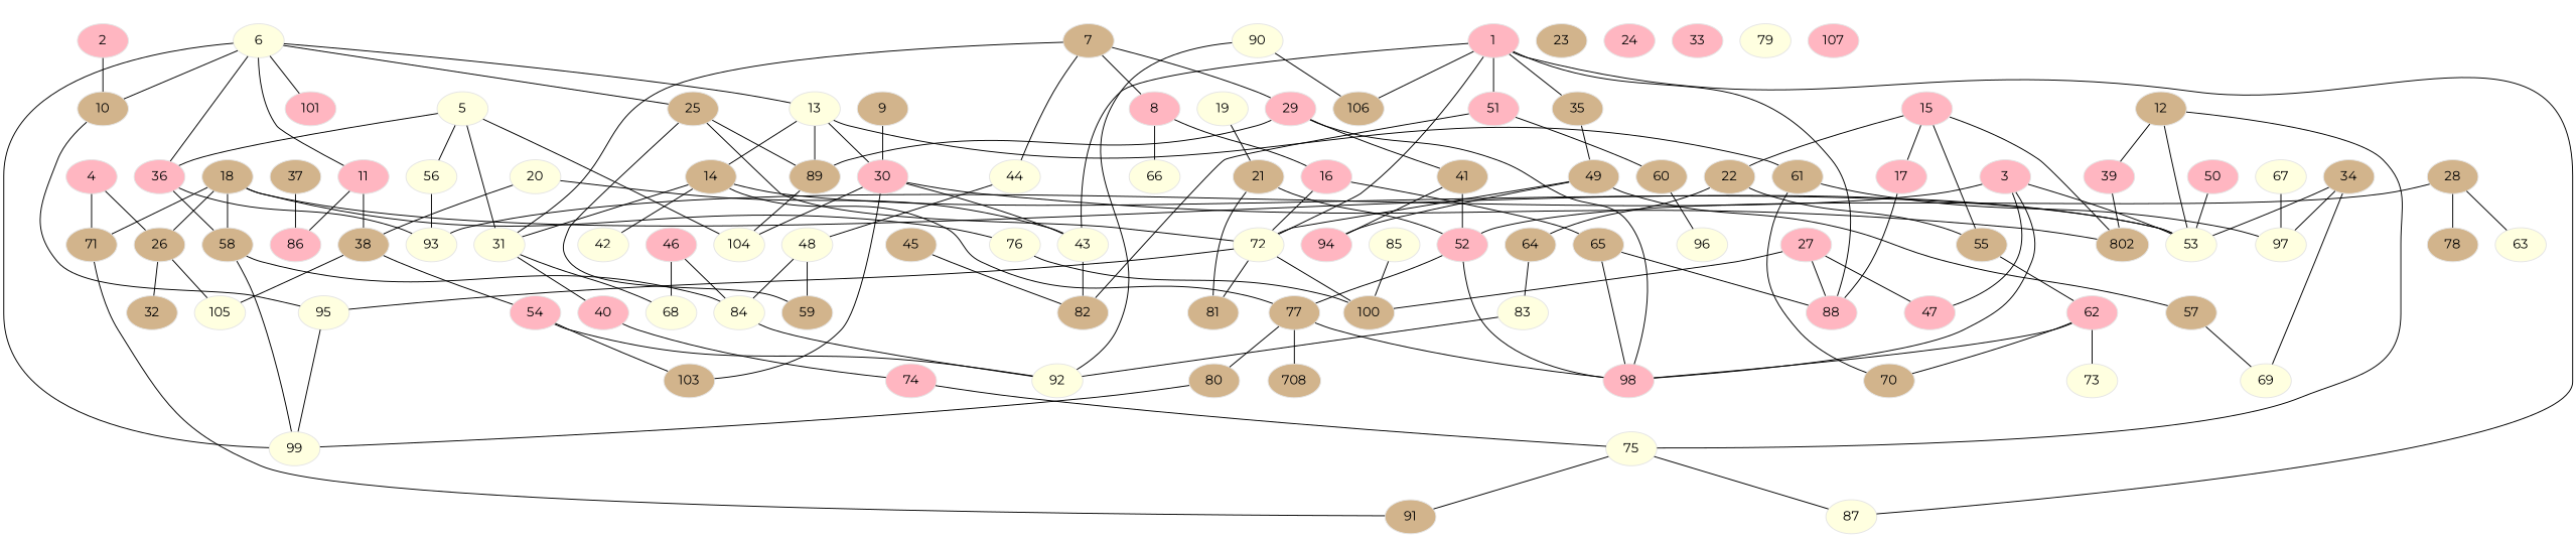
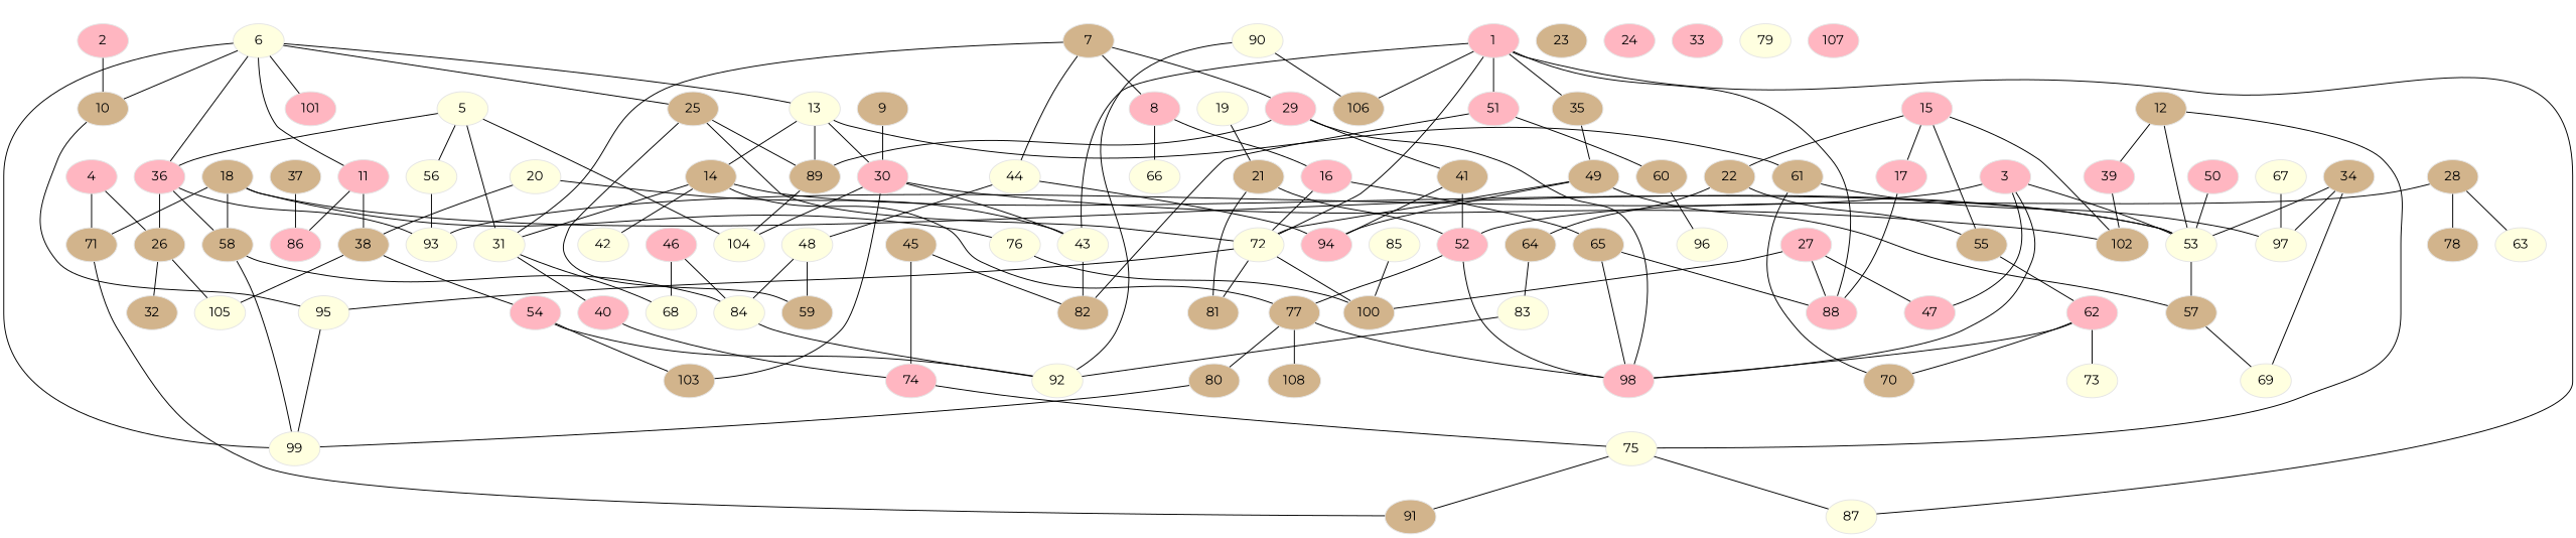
  graph {
    fontname=Montserrat
    node [color=gray90 fillcolor=tan fontname=Montserrat style=filled]
    edge [fontname=Montserrat]
    1 [fillcolor=lightpink]
    35
    43 [fillcolor=lightyellow]
    51 [fillcolor=lightpink]
    72 [fillcolor=lightyellow]
    87 [fillcolor=lightyellow]
    88 [fillcolor=lightpink]
    106
    49
    82
    60
    95 [fillcolor=lightyellow]
    81
    100
    2 [fillcolor=lightpink]
    10
    3 [fillcolor=lightpink]
    47 [fillcolor=lightpink]
    53 [fillcolor=lightyellow]
    93 [fillcolor=lightyellow]
    98 [fillcolor=lightpink]
    57
    4 [fillcolor=lightpink]
    26
    71
    32
    105 [fillcolor=lightyellow]
    91
    5 [fillcolor=lightyellow]
    31 [fillcolor=lightyellow]
    36 [fillcolor=lightpink]
    56 [fillcolor=lightyellow]
    104 [fillcolor=lightyellow]
    40 [fillcolor=lightpink]
    68 [fillcolor=lightyellow]
    58
    99 [fillcolor=lightyellow]
    84 [fillcolor=lightyellow]
    6 [fillcolor=lightyellow]
    11 [fillcolor=lightpink]
    13 [fillcolor=lightyellow]
    25
    101 [fillcolor=lightpink]
    38
    86 [fillcolor=lightpink]
    30 [fillcolor=lightpink]
    14
    61
    89
    59
    7
    8 [fillcolor=lightpink]
    29 [fillcolor=lightpink]
    44 [fillcolor=lightyellow]
    16 [fillcolor=lightpink]
    66 [fillcolor=lightyellow]
    41
    94 [fillcolor=lightpink]
    48 [fillcolor=lightyellow]
    65
    9
-   102 [label=802]
+   102
    103
    54 [fillcolor=lightpink]
    12
    39 [fillcolor=lightpink]
    75 [fillcolor=lightyellow]
    42 [fillcolor=lightyellow]
    77
    97 [fillcolor=lightyellow]
    70
    80
-   108 [label=708]
+   108
    15 [fillcolor=lightpink]
    17 [fillcolor=lightpink]
    22
    55
    64
    62 [fillcolor=lightpink]
    18
    76 [fillcolor=lightyellow]
    19 [fillcolor=lightyellow]
    21
    52 [fillcolor=lightpink]
    20 [fillcolor=lightyellow]
    83 [fillcolor=lightyellow]
    23
    24 [fillcolor=lightpink]
    27 [fillcolor=lightpink]
    28
    63 [fillcolor=lightyellow]
    78
    74 [fillcolor=lightpink]
    33 [fillcolor=lightpink]
    34
    69 [fillcolor=lightyellow]
    37
    92 [fillcolor=lightyellow]
    45
    46 [fillcolor=lightpink]
    50 [fillcolor=lightpink]
    96 [fillcolor=lightyellow]
    73 [fillcolor=lightyellow]
    67 [fillcolor=lightyellow]
    79 [fillcolor=lightyellow]
    85 [fillcolor=lightyellow]
    90 [fillcolor=lightyellow]
    107 [fillcolor=lightpink]
    1 -- 35
    1 -- 43
    1 -- 51
    1 -- 72
    1 -- 87
    1 -- 88
    1 -- 106
    35 -- 49
    43 -- 82
    51 -- 82
    51 -- 60
    72 -- 95
    72 -- 81
    72 -- 100
    49 -- 72
    49 -- 57
    49 -- 94
    60 -- 96
    95 -- 99
    2 -- 10
    10 -- 95
    3 -- 47
    3 -- 53
    3 -- 93
    3 -- 98
+   53 -- 57
    57 -- 69
    4 -- 26
    4 -- 71
    26 -- 32
    26 -- 105
    71 -- 91
    5 -- 31
    5 -- 36
    5 -- 56
    5 -- 104
    31 -- 40
    31 -- 68
    36 -- 93
    36 -- 58
    56 -- 93
    40 -- 74
    58 -- 99
    58 -- 84
    84 -- 92
    6 -- 10
    6 -- 36
    6 -- 99
    6 -- 11
    6 -- 13
    6 -- 25
    6 -- 101
    11 -- 38
    11 -- 86
    13 -- 30
    13 -- 14
    13 -- 61
    13 -- 89
    25 -- 72
    25 -- 89
    25 -- 59
    38 -- 105
    38 -- 54
    30 -- 43
    30 -- 104
    30 -- 102
    30 -- 103
    14 -- 53
    14 -- 31
    14 -- 42
    14 -- 77
    61 -- 97
    61 -- 70
    89 -- 104
    7 -- 31
    7 -- 8
    7 -- 29
    7 -- 44
    8 -- 16
    8 -- 66
    29 -- 98
    29 -- 89
    29 -- 41
+   44 -- 94
    44 -- 48
    16 -- 72
    16 -- 65
    41 -- 94
    41 -- 52
    48 -- 84
    48 -- 59
    65 -- 88
    65 -- 98
    9 -- 30
    54 -- 103
    54 -- 92
    12 -- 53
    12 -- 39
    12 -- 75
    39 -- 102
    75 -- 87
    75 -- 91
    77 -- 98
    77 -- 80
    77 -- 108
    80 -- 99
    15 -- 102
    15 -- 17
    15 -- 22
    15 -- 55
    17 -- 88
    22 -- 55
    22 -- 64
    55 -- 62
    64 -- 83
    62 -- 98
    62 -- 70
    62 -- 73
    18 -- 53
-   18 -- 26
+   36 -- 26
    18 -- 71
    18 -- 58
    18 -- 76
    76 -- 100
    19 -- 21
    21 -- 81
    21 -- 52
    52 -- 98
    52 -- 77
    20 -- 43
    20 -- 38
    83 -- 92
    27 -- 88
    27 -- 100
    27 -- 47
    28 -- 52
    28 -- 63
    28 -- 78
    74 -- 75
    34 -- 53
    34 -- 97
    34 -- 69
    37 -- 86
    45 -- 82
+   45 -- 74
    46 -- 68
    46 -- 84
    50 -- 53
    67 -- 97
    85 -- 100
    90 -- 106
    90 -- 92
  }
